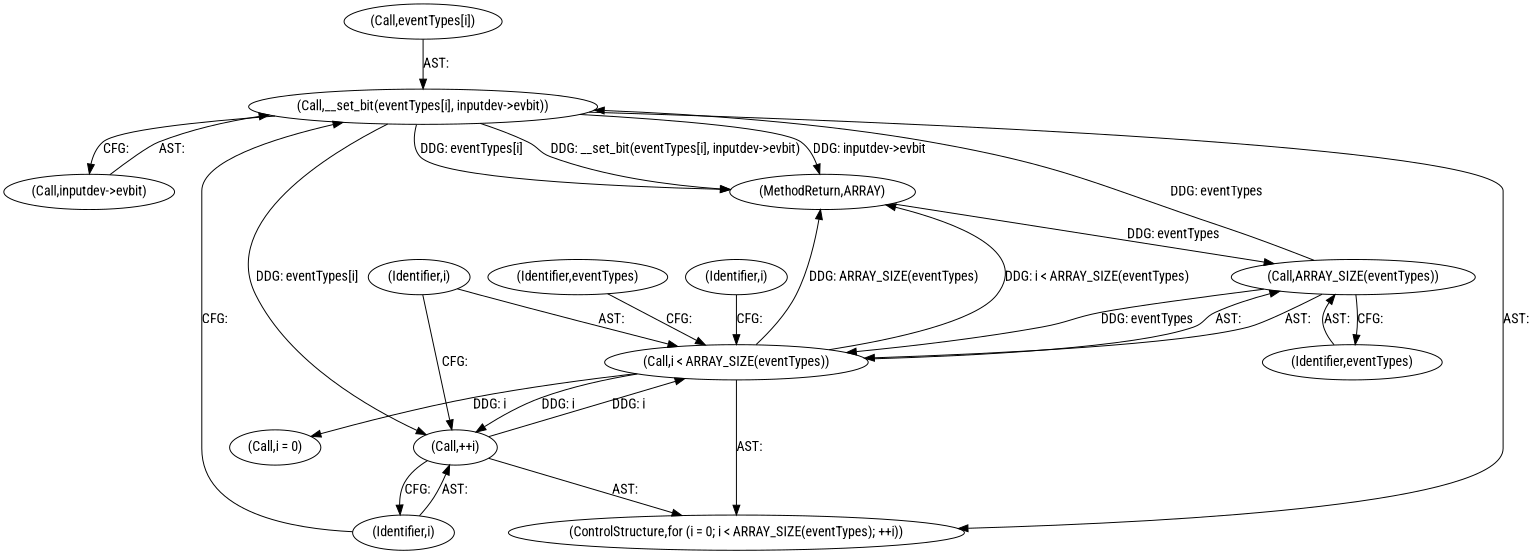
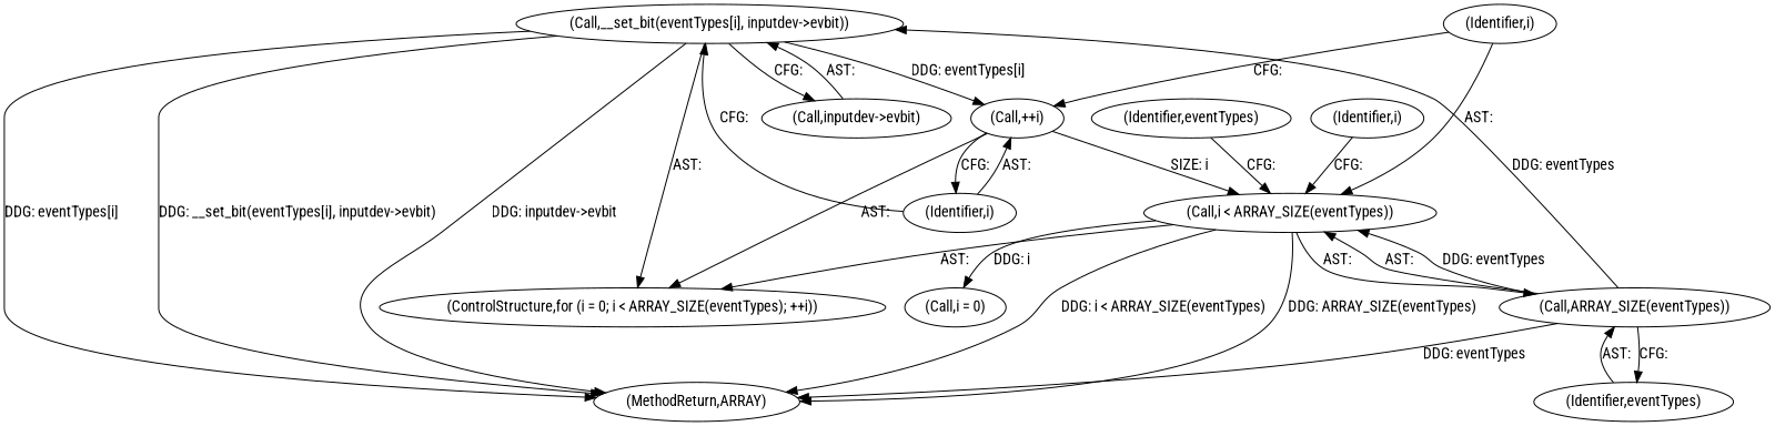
  digraph {
    fontname="Roboto Condensed"
    node [fontname="Roboto Condensed"]
    edge [fontname="Roboto Condensed"]
    n1 [label="(Call,__set_bit(eventTypes[i], inputdev->evbit))"]
    n2 [label="(Call,inputdev->evbit)"]
    n3 [label="(MethodReturn,ARRAY)"]
    n4 [label="(ControlStructure,for (i = 0; i < ARRAY_SIZE(eventTypes); ++i))"]
    n5 [label="(Call,++i)"]
    n6 [label="(Call,ARRAY_SIZE(eventTypes))"]
    n7 [label="(Call,i < ARRAY_SIZE(eventTypes))"]
    n8 [label="(Identifier,eventTypes)"]
    n9 [label="(Call,i = 0)"]
    n10 [label="(Identifier,i)"]
    n11 [label="(Identifier,eventTypes)"]
-   n12 [label="(Call,eventTypes[i])"]
    n13 [label="(Identifier,i)"]
    n14 [label="(Identifier,i)"]
    n1 -> n2 [label="CFG: "]
    n1 -> n3 [label="DDG: __set_bit(eventTypes[i], inputdev->evbit)"]
    n1 -> n3 [label="DDG: inputdev->evbit"]
    n1 -> n3 [label="DDG: eventTypes[i]"]
    n1 -> n4 [label="AST: "]
    n1 -> n5 [label="DDG: eventTypes[i]"]
    n2 -> n1 [label="AST: "]
    n5 -> n4 [label="AST: "]
-   n5 -> n7 [label="DDG: i"]
+   n5 -> n7 [label="SIZE: i"]
    n5 -> n10 [label="CFG: "]
    n6 -> n1 [label="DDG: eventTypes"]
-   n3 -> n6 [label="DDG: eventTypes"]
+   n6 -> n3 [label="DDG: eventTypes"]
    n6 -> n7 [label="AST: "]
    n6 -> n7 [label="DDG: eventTypes"]
    n6 -> n8 [label="CFG: "]
    n7 -> n3 [label="DDG: i < ARRAY_SIZE(eventTypes)"]
    n7 -> n3 [label="DDG: ARRAY_SIZE(eventTypes)"]
    n7 -> n4 [label="AST: "]
-   n7 -> n5 [label="DDG: i"]
    n7 -> n6 [label="AST: "]
    n7 -> n9 [label="DDG: i"]
    n8 -> n6 [label="AST: "]
    n10 -> n1 [label="CFG: "]
    n10 -> n5 [label="AST: "]
    n11 -> n7 [label="CFG: "]
-   n12 -> n1 [label="AST: "]
    n13 -> n5 [label="CFG: "]
    n13 -> n7 [label="AST: "]
    n14 -> n7 [label="CFG: "]
  }
